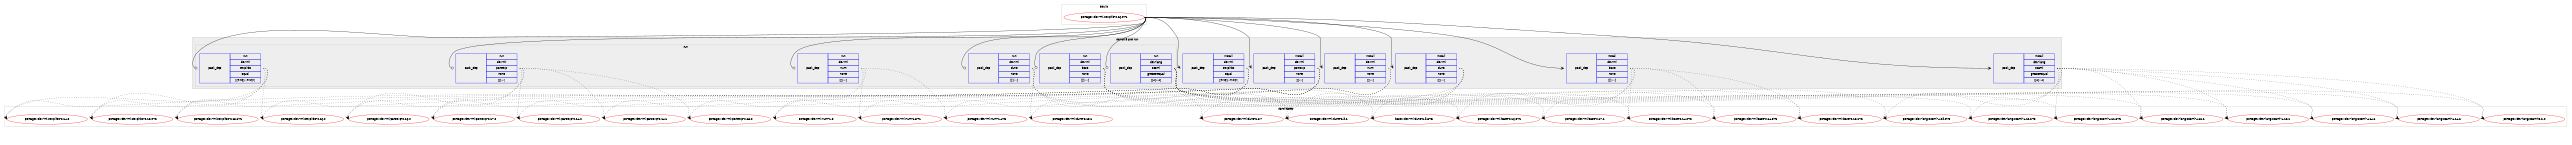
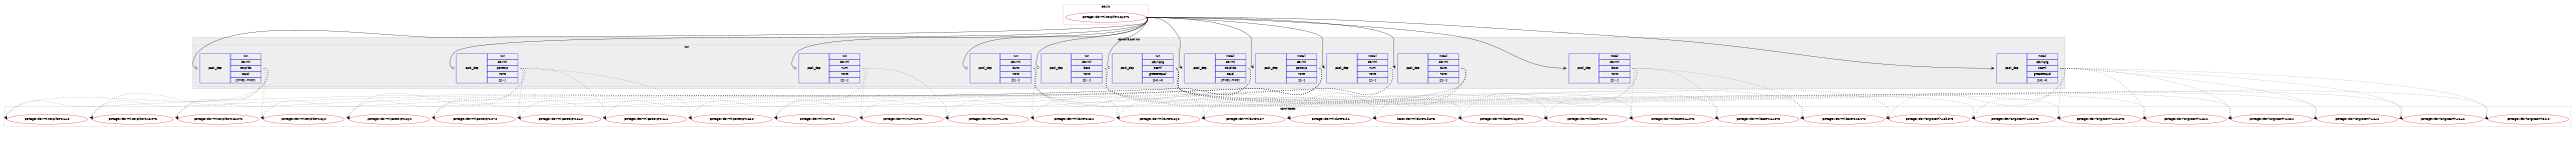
  digraph {
    compound=true
    concentrate=true
    fontname=Helvetica
    fontsize=10
    newrank=true
    rankdir=TB
    ranksep=1.5
    node [color=red fontname=Helvetica fontsize=10]
    edge [arrowhead=vee headport=w style=dotted tailport=e weight=100]
    n1 [label="portage://dev-ml/sexplib-0.16.0-r1" width=4]
    n2 [color=blue label=<<TABLE BORDER="0" CELLBORDER="1" CELLSPACING="0" CELLPADDING="4" WIDTH="220"><TR><TD ROWSPAN="6" CELLPADDING="30">pack_dep</TD></TR><TR><TD WIDTH="110">install</TD></TR><TR><TD>dev-lang</TD></TR><TR><TD>ocaml</TD></TR><TR><TD>greaterequal</TD></TR><TR><TD>[[4],,,4]</TD></TR></TABLE>> shape=none]
    n3 [color=blue label=<<TABLE BORDER="0" CELLBORDER="1" CELLSPACING="0" CELLPADDING="4" WIDTH="220"><TR><TD ROWSPAN="6" CELLPADDING="30">pack_dep</TD></TR><TR><TD WIDTH="110">install</TD></TR><TR><TD>dev-ml</TD></TR><TR><TD>base</TD></TR><TR><TD>none</TD></TR><TR><TD>[[],,,,]</TD></TR></TABLE>> shape=none]
    n4 [color=blue label=<<TABLE BORDER="0" CELLBORDER="1" CELLSPACING="0" CELLPADDING="4" WIDTH="220"><TR><TD ROWSPAN="6" CELLPADDING="30">pack_dep</TD></TR><TR><TD WIDTH="110">install</TD></TR><TR><TD>dev-ml</TD></TR><TR><TD>dune</TD></TR><TR><TD>none</TD></TR><TR><TD>[[],,,,]</TD></TR></TABLE>> shape=none]
    n5 [color=blue label=<<TABLE BORDER="0" CELLBORDER="1" CELLSPACING="0" CELLPADDING="4" WIDTH="220"><TR><TD ROWSPAN="6" CELLPADDING="30">pack_dep</TD></TR><TR><TD WIDTH="110">install</TD></TR><TR><TD>dev-ml</TD></TR><TR><TD>num</TD></TR><TR><TD>none</TD></TR><TR><TD>[[],,,,]</TD></TR></TABLE>> shape=none]
    n6 [color=blue label=<<TABLE BORDER="0" CELLBORDER="1" CELLSPACING="0" CELLPADDING="4" WIDTH="220"><TR><TD ROWSPAN="6" CELLPADDING="30">pack_dep</TD></TR><TR><TD WIDTH="110">install</TD></TR><TR><TD>dev-ml</TD></TR><TR><TD>parsexp</TD></TR><TR><TD>none</TD></TR><TR><TD>[[],,,,]</TD></TR></TABLE>> shape=none]
    n7 [color=blue label=<<TABLE BORDER="0" CELLBORDER="1" CELLSPACING="0" CELLPADDING="4" WIDTH="220"><TR><TD ROWSPAN="6" CELLPADDING="30">pack_dep</TD></TR><TR><TD WIDTH="110">install</TD></TR><TR><TD>dev-ml</TD></TR><TR><TD>sexplib0</TD></TR><TR><TD>equal</TD></TR><TR><TD>[[0,16],,,0.16*]</TD></TR></TABLE>> shape=none]
    n8 [color=blue label=<<TABLE BORDER="0" CELLBORDER="1" CELLSPACING="0" CELLPADDING="4" WIDTH="220"><TR><TD ROWSPAN="6" CELLPADDING="30">pack_dep</TD></TR><TR><TD WIDTH="110">run</TD></TR><TR><TD>dev-lang</TD></TR><TR><TD>ocaml</TD></TR><TR><TD>greaterequal</TD></TR><TR><TD>[[4],,,4]</TD></TR></TABLE>> shape=none]
    n9 [color=blue label=<<TABLE BORDER="0" CELLBORDER="1" CELLSPACING="0" CELLPADDING="4" WIDTH="220"><TR><TD ROWSPAN="6" CELLPADDING="30">pack_dep</TD></TR><TR><TD WIDTH="110">run</TD></TR><TR><TD>dev-ml</TD></TR><TR><TD>base</TD></TR><TR><TD>none</TD></TR><TR><TD>[[],,,,]</TD></TR></TABLE>> shape=none]
    n10 [color=blue label=<<TABLE BORDER="0" CELLBORDER="1" CELLSPACING="0" CELLPADDING="4" WIDTH="220"><TR><TD ROWSPAN="6" CELLPADDING="30">pack_dep</TD></TR><TR><TD WIDTH="110">run</TD></TR><TR><TD>dev-ml</TD></TR><TR><TD>dune</TD></TR><TR><TD>none</TD></TR><TR><TD>[[],,,,]</TD></TR></TABLE>> shape=none]
    n11 [color=blue label=<<TABLE BORDER="0" CELLBORDER="1" CELLSPACING="0" CELLPADDING="4" WIDTH="220"><TR><TD ROWSPAN="6" CELLPADDING="30">pack_dep</TD></TR><TR><TD WIDTH="110">run</TD></TR><TR><TD>dev-ml</TD></TR><TR><TD>num</TD></TR><TR><TD>none</TD></TR><TR><TD>[[],,,,]</TD></TR></TABLE>> shape=none]
    n12 [color=blue label=<<TABLE BORDER="0" CELLBORDER="1" CELLSPACING="0" CELLPADDING="4" WIDTH="220"><TR><TD ROWSPAN="6" CELLPADDING="30">pack_dep</TD></TR><TR><TD WIDTH="110">run</TD></TR><TR><TD>dev-ml</TD></TR><TR><TD>parsexp</TD></TR><TR><TD>none</TD></TR><TR><TD>[[],,,,]</TD></TR></TABLE>> shape=none]
    n13 [color=blue label=<<TABLE BORDER="0" CELLBORDER="1" CELLSPACING="0" CELLPADDING="4" WIDTH="220"><TR><TD ROWSPAN="6" CELLPADDING="30">pack_dep</TD></TR><TR><TD WIDTH="110">run</TD></TR><TR><TD>dev-ml</TD></TR><TR><TD>sexplib0</TD></TR><TR><TD>equal</TD></TR><TR><TD>[[0,16],,,0.16*]</TD></TR></TABLE>> shape=none]
    n14 [label="portage://dev-lang/ocaml-5.2.0" width=4]
    n15 [label="portage://dev-lang/ocaml-4.14.2" width=4]
    n16 [label="portage://dev-lang/ocaml-4.14.1" width=4]
    n17 [label="portage://dev-lang/ocaml-4.13.1" width=4]
    n18 [label="portage://dev-lang/ocaml-4.12.1" width=4]
    n19 [label="portage://dev-lang/ocaml-4.11.2-r2" width=4]
    n20 [label="portage://dev-lang/ocaml-4.10.2-r3" width=4]
    n21 [label="portage://dev-lang/ocaml-4.09.0-r3" width=4]
    n22 [label="portage://dev-ml/base-0.17.1" width=4]
    n23 [label="portage://dev-ml/base-0.16.3-r1" width=4]
    n24 [label="portage://dev-ml/base-0.15.1-r2" width=4]
    n25 [label="portage://dev-ml/base-0.14.3-r2" width=4]
    n26 [label="portage://dev-ml/base-0.14.0-r2" width=4]
+   n27 [label="portage://dev-ml/dune-3.16.0" width=4]
    n28 [label="portage://dev-ml/dune-3.13.1" width=4]
    n29 [label="base://dev-ml/dune-2.9.3-r3" width=4]
    n30 [label="portage://dev-ml/dune-2.9.1" width=4]
    n31 [label="portage://dev-ml/dune-2.8.7" width=4]
    n32 [label="portage://dev-ml/num-1.5" width=4]
    n33 [label="portage://dev-ml/num-1.4-r3" width=4]
    n34 [label="portage://dev-ml/num-1.3-r1" width=4]
    n35 [label="portage://dev-ml/parsexp-0.17.0" width=4]
    n36 [label="portage://dev-ml/parsexp-0.16.0" width=4]
    n37 [label="portage://dev-ml/parsexp-0.15.0" width=4]
    n38 [label="portage://dev-ml/parsexp-0.14.1" width=4]
    n39 [label="portage://dev-ml/parsexp-0.14.0" width=4]
    n40 [label="portage://dev-ml/sexplib0-0.16.0" width=4]
    n41 [label="portage://dev-ml/sexplib0-0.15.1-r1" width=4]
    n42 [label="portage://dev-ml/sexplib0-0.15.0-r2" width=4]
    n43 [label="portage://dev-ml/sexplib0-0.14.0" width=4]
    subgraph cluster_1 {
      color=gray
      label=<<i>ebuild</i>>
      n1
    }
    subgraph cluster_2 {
      color=gray
      label=<<i>dependencies</i>>
      subgraph cluster_3 {
        color=gray
        fillcolor="#eeeeee"
        label=<<i>compile</i>>
        style=filled
        subgraph sub_4 {
          color=gray
          fillcolor="#eeeeee"
          label=<<i>compile</i>>
          style=filled
          n2
        }
        subgraph sub_5 {
          color=gray
          fillcolor="#eeeeee"
          label=<<i>compile</i>>
          style=filled
          n3
        }
        subgraph sub_6 {
          color=gray
          fillcolor="#eeeeee"
          label=<<i>compile</i>>
          style=filled
          n4
        }
        subgraph sub_7 {
          color=gray
          fillcolor="#eeeeee"
          label=<<i>compile</i>>
          style=filled
          n5
        }
        subgraph sub_8 {
          color=gray
          fillcolor="#eeeeee"
          label=<<i>compile</i>>
          style=filled
          n6
        }
        subgraph sub_9 {
          color=gray
          fillcolor="#eeeeee"
          label=<<i>compile</i>>
          style=filled
          n7
        }
      }
      subgraph cluster_10 {
        color=gray
        fillcolor="#eeeeee"
        label=<<i>compile and run</i>>
        style=filled
      }
      subgraph cluster_11 {
        color=gray
        fillcolor="#eeeeee"
        label=<<i>run</i>>
        style=filled
        subgraph sub_12 {
          color=gray
          fillcolor="#eeeeee"
          label=<<i>run</i>>
          style=filled
          n8
        }
        subgraph sub_13 {
          color=gray
          fillcolor="#eeeeee"
          label=<<i>run</i>>
          style=filled
          n9
        }
        subgraph sub_14 {
          color=gray
          fillcolor="#eeeeee"
          label=<<i>run</i>>
          style=filled
          n10
        }
        subgraph sub_15 {
          color=gray
          fillcolor="#eeeeee"
          label=<<i>run</i>>
          style=filled
          n11
        }
        subgraph sub_16 {
          color=gray
          fillcolor="#eeeeee"
          label=<<i>run</i>>
          style=filled
          n12
        }
        subgraph sub_17 {
          color=gray
          fillcolor="#eeeeee"
          label=<<i>run</i>>
          style=filled
          n13
        }
      }
    }
    subgraph cluster_18 {
      color=gray
      label=<<i>candidates</i>>
      rank=same
      subgraph sub_19 {
        color=black
        label=<<i>candidates</i>>
        nodesep=1
        rank=same
        n14
        n15
        n16
        n17
        n18
        n19
        n20
        n21
      }
      subgraph sub_20 {
        color=black
        label=<<i>candidates</i>>
        nodesep=1
        rank=same
        n22
        n23
        n24
        n25
        n26
      }
      subgraph sub_21 {
        color=black
        label=<<i>candidates</i>>
        nodesep=1
        rank=same
+       n27
        n28
        n29
        n30
        n31
      }
      subgraph sub_22 {
        color=black
        label=<<i>candidates</i>>
        nodesep=1
        rank=same
        n32
        n33
        n34
      }
      subgraph sub_23 {
        color=black
        label=<<i>candidates</i>>
        nodesep=1
        rank=same
        n22
        n23
        n24
        n25
        n26
      }
      subgraph sub_24 {
        color=black
        label=<<i>candidates</i>>
        nodesep=1
        rank=same
        n35
        n36
        n37
        n38
        n39
      }
      subgraph sub_25 {
        color=black
        label=<<i>candidates</i>>
        nodesep=1
        rank=same
        n40
        n41
        n42
        n43
      }
      subgraph sub_26 {
        color=black
        label=<<i>candidates</i>>
        nodesep=1
        rank=same
        n14
        n15
        n16
        n17
        n18
        n19
        n20
        n21
      }
      subgraph sub_27 {
        color=black
        label=<<i>candidates</i>>
        nodesep=1
        rank=same
+       n27
        n28
        n29
        n30
        n31
      }
      subgraph sub_28 {
        color=black
        label=<<i>candidates</i>>
        nodesep=1
        rank=same
        n32
        n33
        n34
      }
      subgraph sub_29 {
        color=black
        label=<<i>candidates</i>>
        nodesep=1
        rank=same
        n35
        n36
        n37
        n38
        n39
      }
      subgraph sub_30 {
        color=black
        label=<<i>candidates</i>>
        nodesep=1
        rank=same
        n40
        n41
        n42
        n43
      }
    }
    n1 -> n2 [style=solid weight=20]
    n1 -> n3 [style=solid weight=20]
    n1 -> n4 [style=solid weight=20]
    n1 -> n5 [style=solid weight=20]
    n1 -> n6 [style=solid weight=20]
    n1 -> n7 [style=solid weight=20]
    n1 -> n8 [arrowhead=odot style=solid weight=20]
    n1 -> n9 [arrowhead=odot style=solid weight=20]
    n1 -> n10 [arrowhead=odot style=solid weight=20]
    n1 -> n11 [arrowhead=odot style=solid weight=20]
    n1 -> n12 [arrowhead=odot style=solid weight=20]
    n1 -> n13 [arrowhead=odot style=solid weight=20]
    n2 -> n14
    n2 -> n15
    n2 -> n16
    n2 -> n17
    n2 -> n18
    n2 -> n19
    n2 -> n20
    n2 -> n21
    n3 -> n22
    n3 -> n23
    n3 -> n24
    n3 -> n25
    n3 -> n26
+   n4 -> n27
    n4 -> n28
    n4 -> n29
    n4 -> n30
    n4 -> n31
    n5 -> n32
    n5 -> n33
    n5 -> n34
    n6 -> n35
    n6 -> n36
    n6 -> n37
    n6 -> n38
    n6 -> n39
    n7 -> n40
    n7 -> n41
    n7 -> n42
    n7 -> n43
    n8 -> n14
    n8 -> n15
    n8 -> n16
    n8 -> n17
    n8 -> n18
    n8 -> n19
    n8 -> n20
    n8 -> n21
    n9 -> n22
    n9 -> n23
    n9 -> n24
    n9 -> n25
    n9 -> n26
+   n10 -> n27
    n10 -> n28
    n10 -> n29
    n10 -> n30
    n10 -> n31
    n11 -> n32
    n11 -> n33
    n11 -> n34
    n12 -> n35
    n12 -> n36
    n12 -> n37
    n12 -> n38
    n12 -> n39
    n13 -> n40
    n13 -> n41
    n13 -> n42
    n13 -> n43
  }
